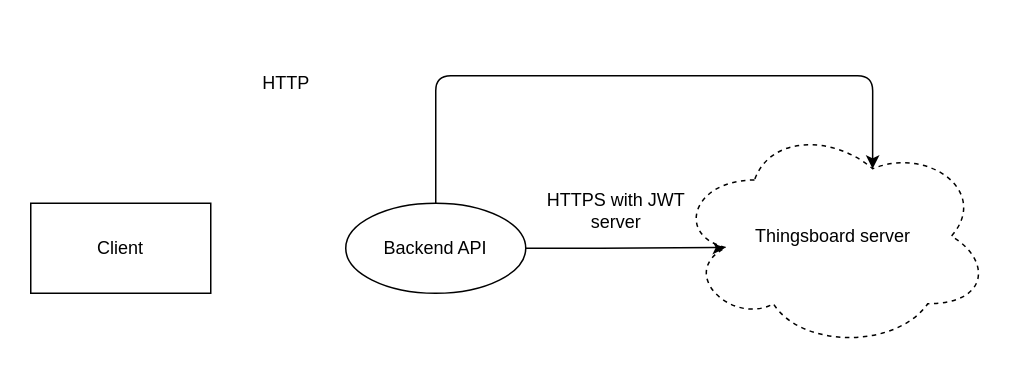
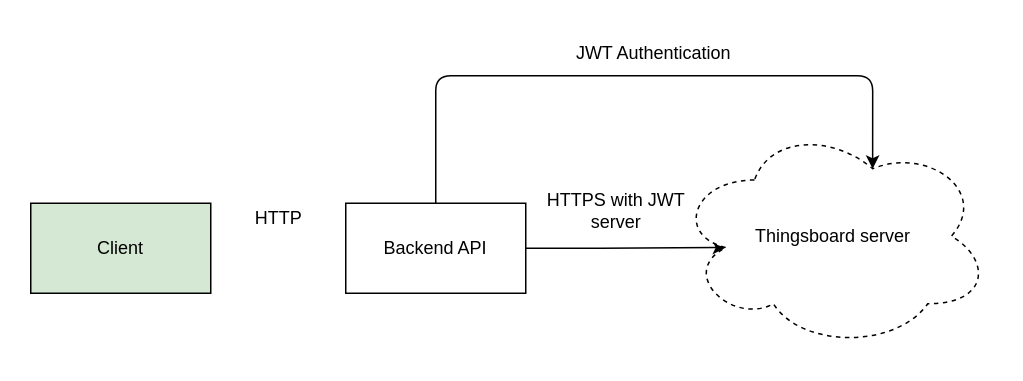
  <mxCell id="0" />
  <mxCell id="1" parent="0" />
  <mxCell id="2" style="edgeStyle=orthogonalEdgeStyle;rounded=0;orthogonalLoop=1;jettySize=auto;html=1;exitX=1;exitY=0.5;exitDx=0;exitDy=0;entryX=0.16;entryY=0.55;entryDx=0;entryDy=0;entryPerimeter=0;" edge="1" parent="1" source="4" target="6"><mxGeometry relative="1" as="geometry" /></mxCell>
  <mxCell id="3" style="edgeStyle=orthogonalEdgeStyle;orthogonalLoop=1;jettySize=auto;html=1;exitX=0.5;exitY=0;exitDx=0;exitDy=0;entryX=0.625;entryY=0.2;entryDx=0;entryDy=0;entryPerimeter=0;startArrow=none;startFill=0;jumpStyle=none;rounded=1;" edge="1" parent="1" source="4" target="6"><mxGeometry relative="1" as="geometry"><Array as="points"><mxPoint x="290" y="50" /><mxPoint x="581" y="50" /></Array></mxGeometry></mxCell>
- <mxCell id="4" value="Backend API" style="ellipse;whiteSpace=wrap;html=1;" vertex="1" parent="1"><mxGeometry x="230" y="135" width="120" height="60" as="geometry" /></mxCell>
- <mxCell id="5" value="Client" style="rounded=0;whiteSpace=wrap;html=1;" vertex="1" parent="1"><mxGeometry x="20" y="135" width="120" height="60" as="geometry" /></mxCell>
+ <mxCell id="4" value="Backend API" style="rounded=0;whiteSpace=wrap;html=1;" vertex="1" parent="1"><mxGeometry x="230" y="135" width="120" height="60" as="geometry" /></mxCell>
+ <mxCell id="5" value="Client" style="rounded=0;whiteSpace=wrap;html=1;fillColor=#d5e8d4;" vertex="1" parent="1"><mxGeometry x="20" y="135" width="120" height="60" as="geometry" /></mxCell>
  <mxCell id="6" value="Thingsboard server" style="ellipse;shape=cloud;whiteSpace=wrap;html=1;dashed=1;" vertex="1" parent="1"><mxGeometry x="450" y="82" width="210" height="150" as="geometry" /></mxCell>
- <mxCell id="7" value="HTTP" style="text;html=1;align=center;verticalAlign=middle;resizable=0;points=[];autosize=1;strokeColor=none;fillColor=none;" vertex="1" parent="1"><mxGeometry x="165" y="40" width="50" height="30" as="geometry" /></mxCell>
+ <mxCell id="7" value="HTTP" style="text;html=1;align=center;verticalAlign=middle;resizable=0;points=[];autosize=1;strokeColor=none;fillColor=none;" vertex="1" parent="1"><mxGeometry x="160" y="130" width="50" height="30" as="geometry" /></mxCell>
  <mxCell id="8" value="HTTPS with JWT &lt;br&gt;server" style="text;html=1;align=center;verticalAlign=middle;resizable=0;points=[];autosize=1;strokeColor=none;fillColor=none;" vertex="1" parent="1"><mxGeometry x="350" y="120" width="120" height="40" as="geometry" /></mxCell>
+ <mxCell id="9" value="JWT Authentication" style="text;html=1;align=center;verticalAlign=middle;resizable=0;points=[];autosize=1;strokeColor=none;fillColor=none;dashed=1;" vertex="1" parent="1"><mxGeometry x="370" y="20" width="130" height="30" as="geometry" /></mxCell>
